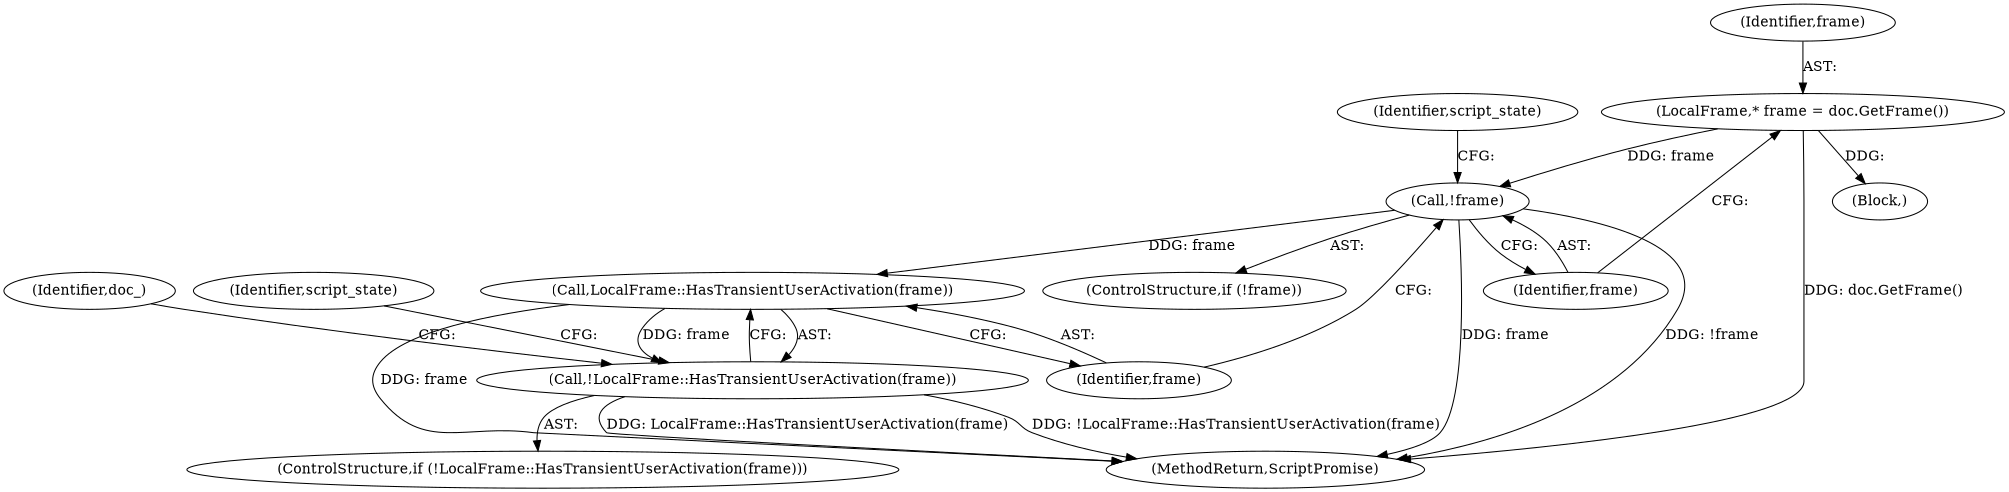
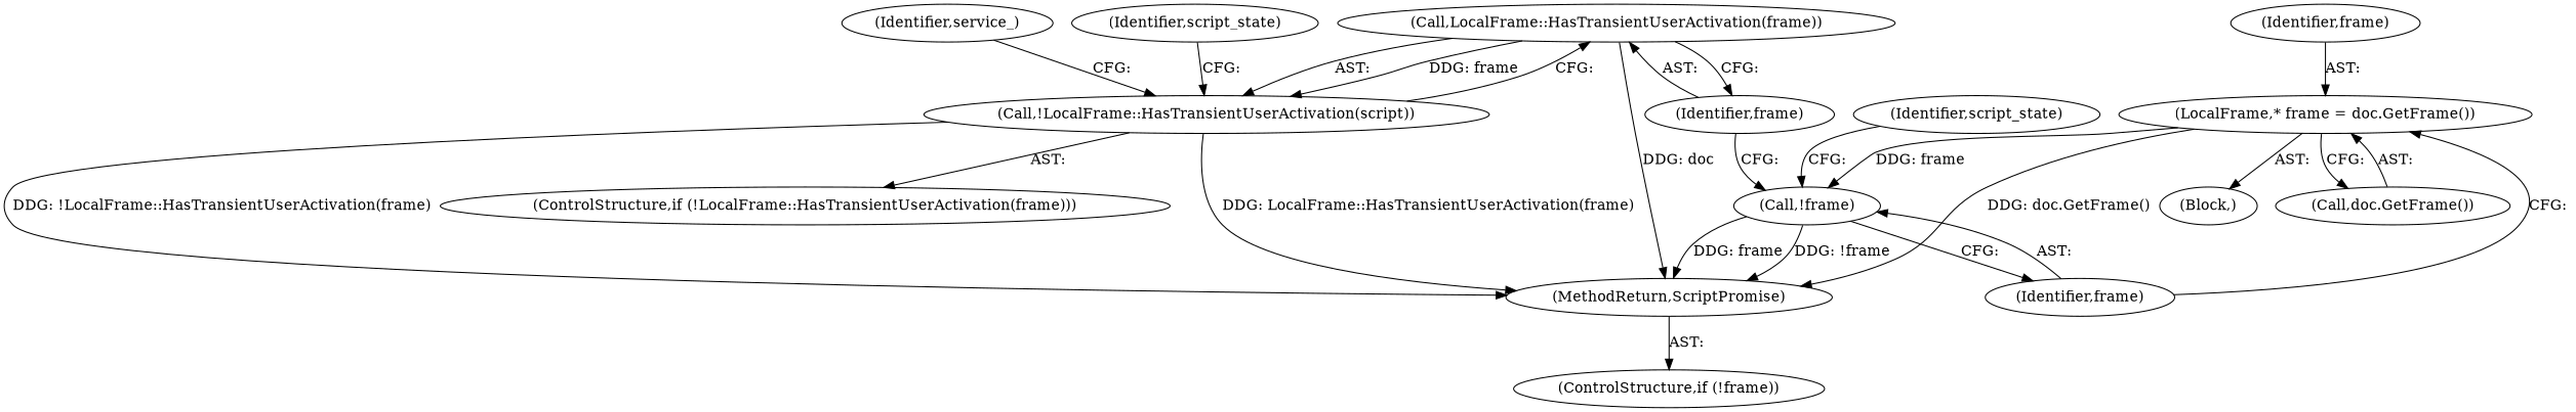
  digraph {
    n1 [label="(LocalFrame,* frame = doc.GetFrame())"]
    n2 [label="(Call,!frame)"]
    n3 [label="(Block,)"]
    n4 [label="(MethodReturn,ScriptPromise)"]
+   n5 [label="(Call,doc.GetFrame())"]
    n6 [label="(Call,LocalFrame::HasTransientUserActivation(frame))"]
    n7 [label="(ControlStructure,if (!frame))"]
    n8 [label="(Identifier,frame)"]
-   n9 [label="(Call,!LocalFrame::HasTransientUserActivation(frame))"]
+   n9 [label="(Call,!LocalFrame::HasTransientUserActivation(script))"]
    n10 [label="(Identifier,frame)"]
    n11 [label="(ControlStructure,if (!LocalFrame::HasTransientUserActivation(frame)))"]
    n12 [label="(Identifier,script_state)"]
-   n13 [label="(Identifier,doc_)"]
+   n13 [label="(Identifier,service_)"]
    n14 [label="(Identifier,frame)"]
    n15 [label="(Identifier,script_state)"]
    n1 -> n2 [label="DDG: frame"]
-   n1 -> n3 [label="DDG: "]
+   n1 -> n3 [label="AST: "]
    n1 -> n4 [label="DDG: doc.GetFrame()"]
+   n1 -> n5 [label="CFG: "]
    n2 -> n4 [label="DDG: frame"]
    n2 -> n4 [label="DDG: !frame"]
-   n2 -> n6 [label="DDG: frame"]
-   n2 -> n7 [label="AST: "]
+   n4 -> n7 [label="AST: "]
    n2 -> n8 [label="CFG: "]
-   n6 -> n4 [label="DDG: frame"]
+   n5 -> n1 [label="AST: "]
+   n6 -> n4 [label="DDG: doc"]
    n6 -> n9 [label="AST: "]
    n6 -> n9 [label="DDG: frame"]
    n6 -> n10 [label="CFG: "]
    n8 -> n1 [label="CFG: "]
    n8 -> n2 [label="AST: "]
    n9 -> n4 [label="DDG: LocalFrame::HasTransientUserActivation(frame)"]
    n9 -> n4 [label="DDG: !LocalFrame::HasTransientUserActivation(frame)"]
    n9 -> n6 [label="CFG: "]
    n9 -> n11 [label="AST: "]
    n10 -> n2 [label="CFG: "]
    n10 -> n6 [label="AST: "]
    n12 -> n2 [label="CFG: "]
    n13 -> n9 [label="CFG: "]
    n14 -> n1 [label="AST: "]
    n15 -> n9 [label="CFG: "]
  }
